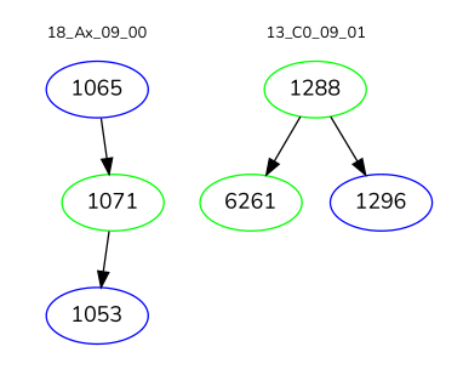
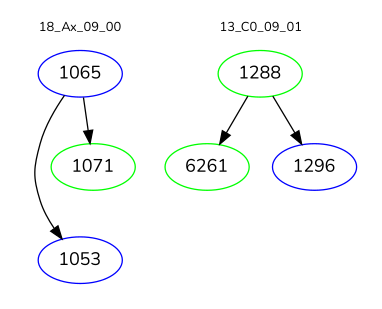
  digraph {
    fontname=Nunito
    node [color=blue fontname=Nunito]
    edge [color=black fontname=Nunito]
    n1 [label=1065]
    n2 [label=1053]
    n3 [color=green label=1071]
    n4 [color=green label=1288]
    n5 [color=green label=6261]
    n6 [label=1296]
    subgraph cluster_1 {
      color=white
      fontsize=10
      label="18_Ax_09_00"
      n1
      n2
      n3
    }
    subgraph cluster_2 {
      color=white
      fontsize=10
      label="13_C0_09_01"
      n4
      n5
      n6
    }
-   n3 -> n2
+   n1 -> n2
    n1 -> n3
    n4 -> n5
    n4 -> n6
  }
